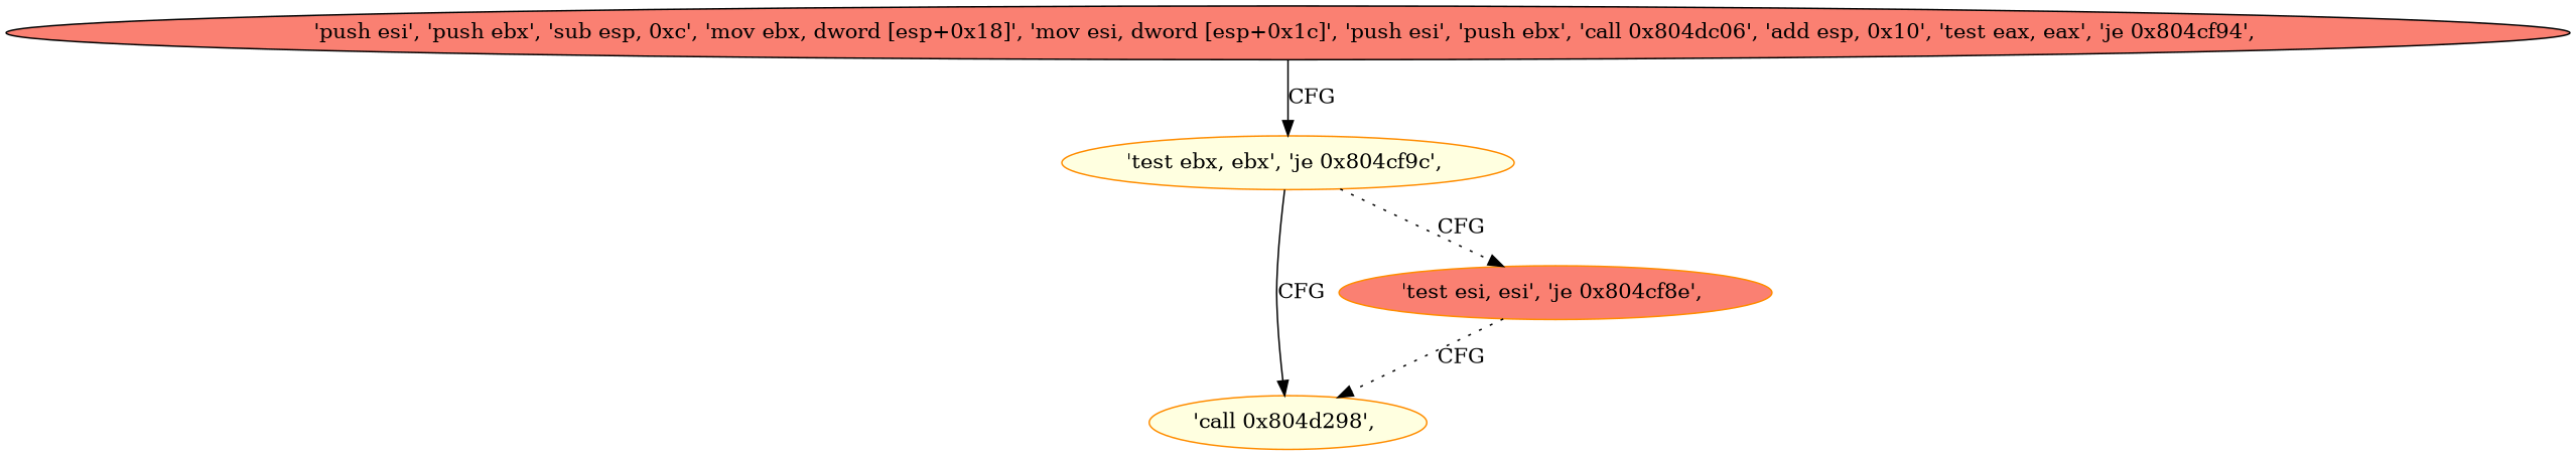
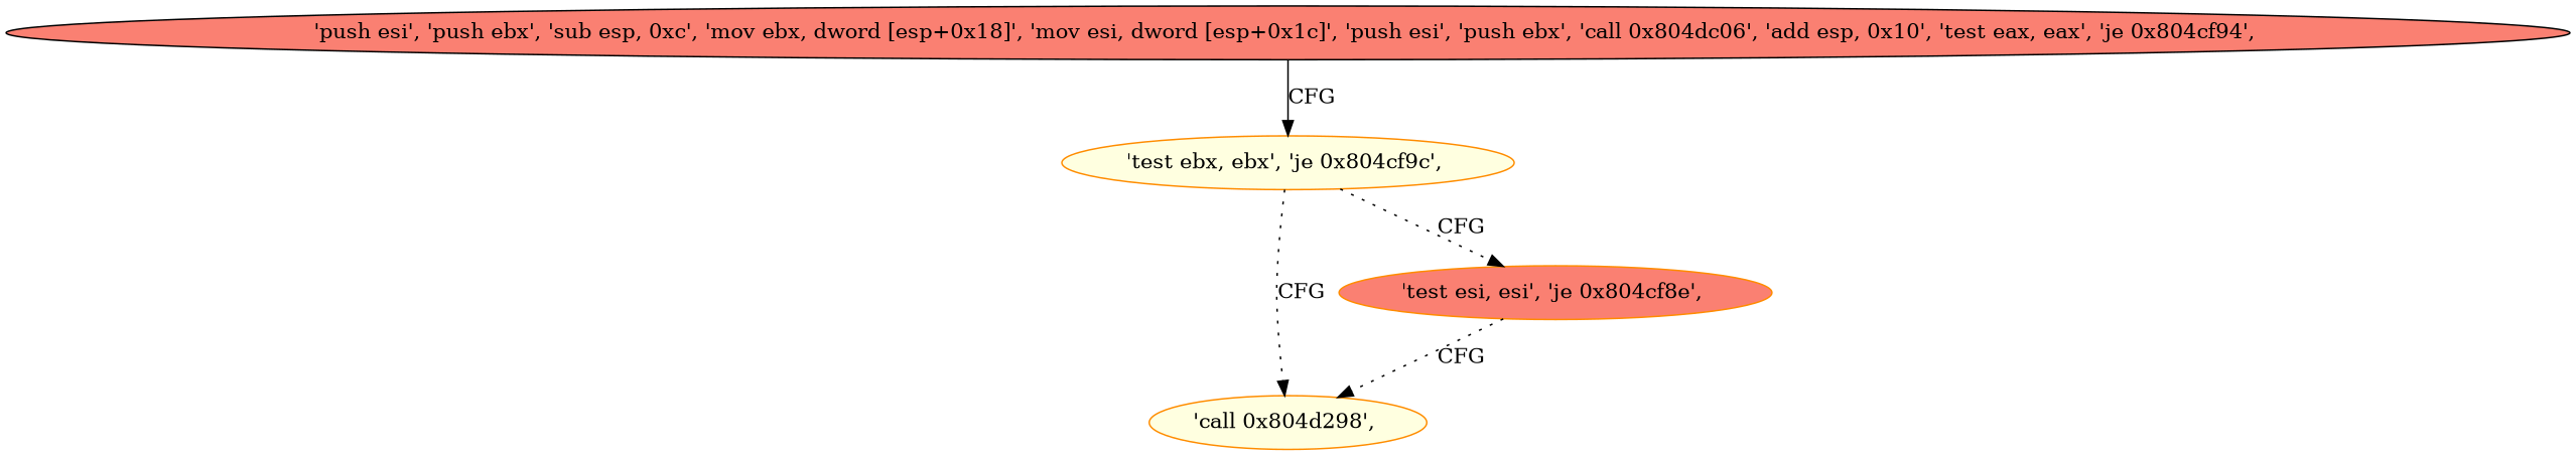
  digraph {
    node [color=darkorange fillcolor=salmon style=filled]
    edge [style=solid]
    n1 [color=black label="'push esi', 'push ebx', 'sub esp, 0xc', 'mov ebx, dword [esp+0x18]', 'mov esi, dword [esp+0x1c]', 'push esi', 'push ebx', 'call 0x804dc06', 'add esp, 0x10', 'test eax, eax', 'je 0x804cf94', "]
    n2 [fillcolor=lightyellow label="'test ebx, ebx', 'je 0x804cf9c', "]
    n3 [fillcolor=lightyellow label="'call 0x804d298', "]
    n4 [label="'test esi, esi', 'je 0x804cf8e', "]
    n1 -> n2 [label=CFG]
-   n2 -> n3 [label=CFG]
+   n2 -> n3 [label=CFG style=dotted]
    n2 -> n4 [label=CFG style=dotted]
    n4 -> n3 [label=CFG style=dotted]
  }
